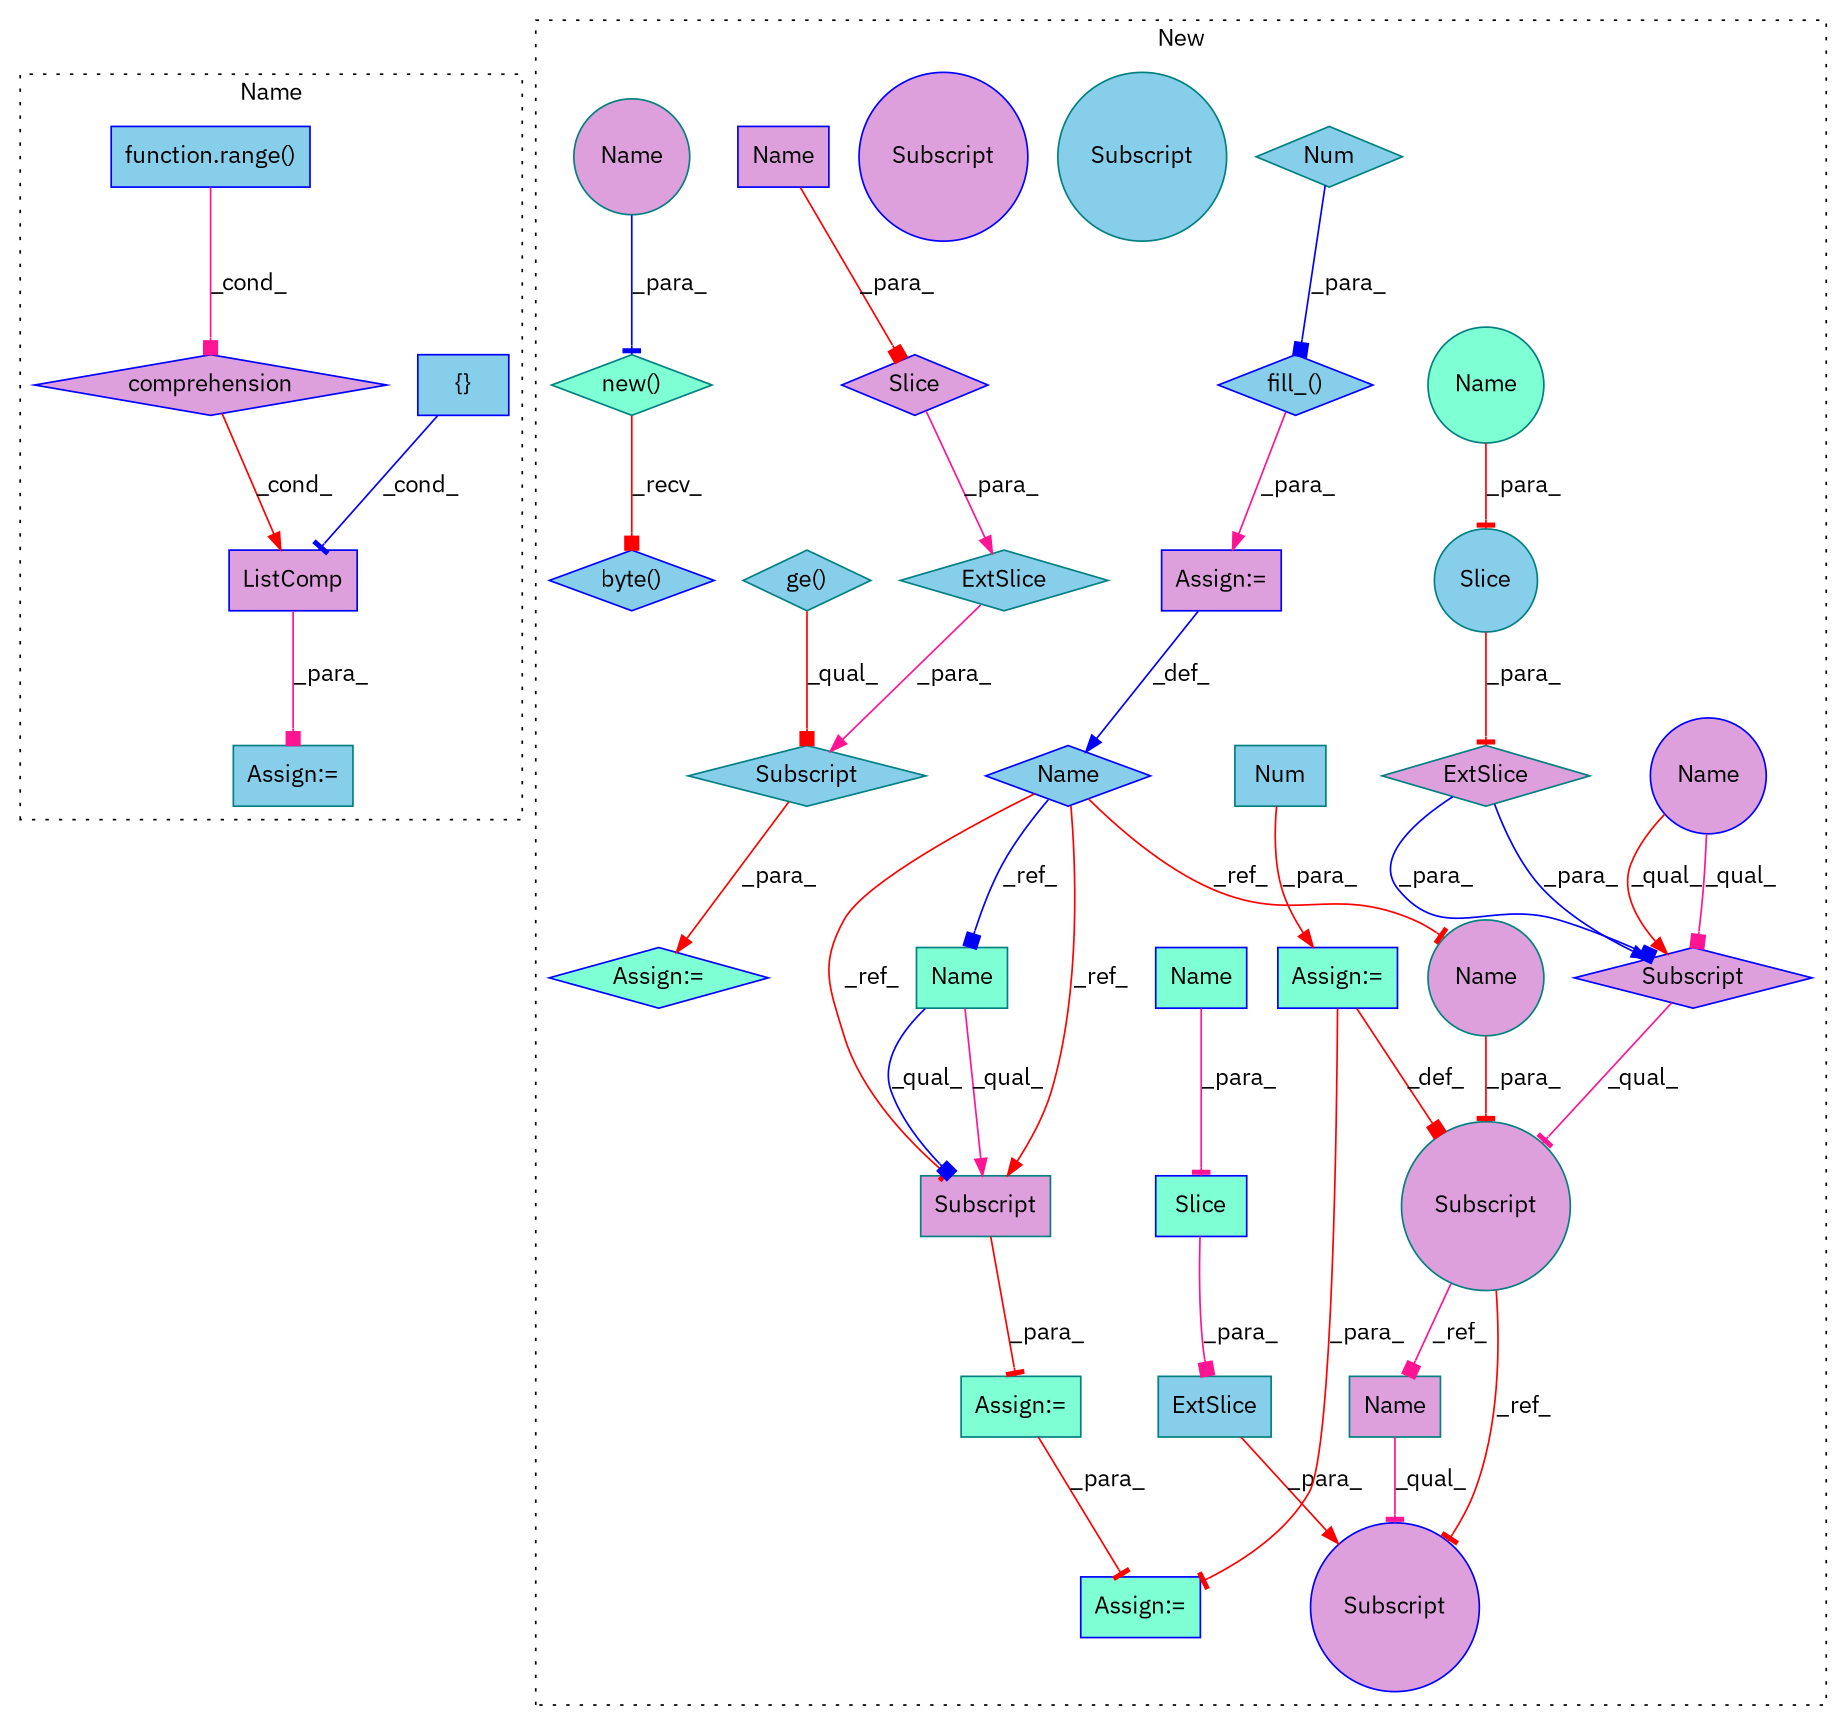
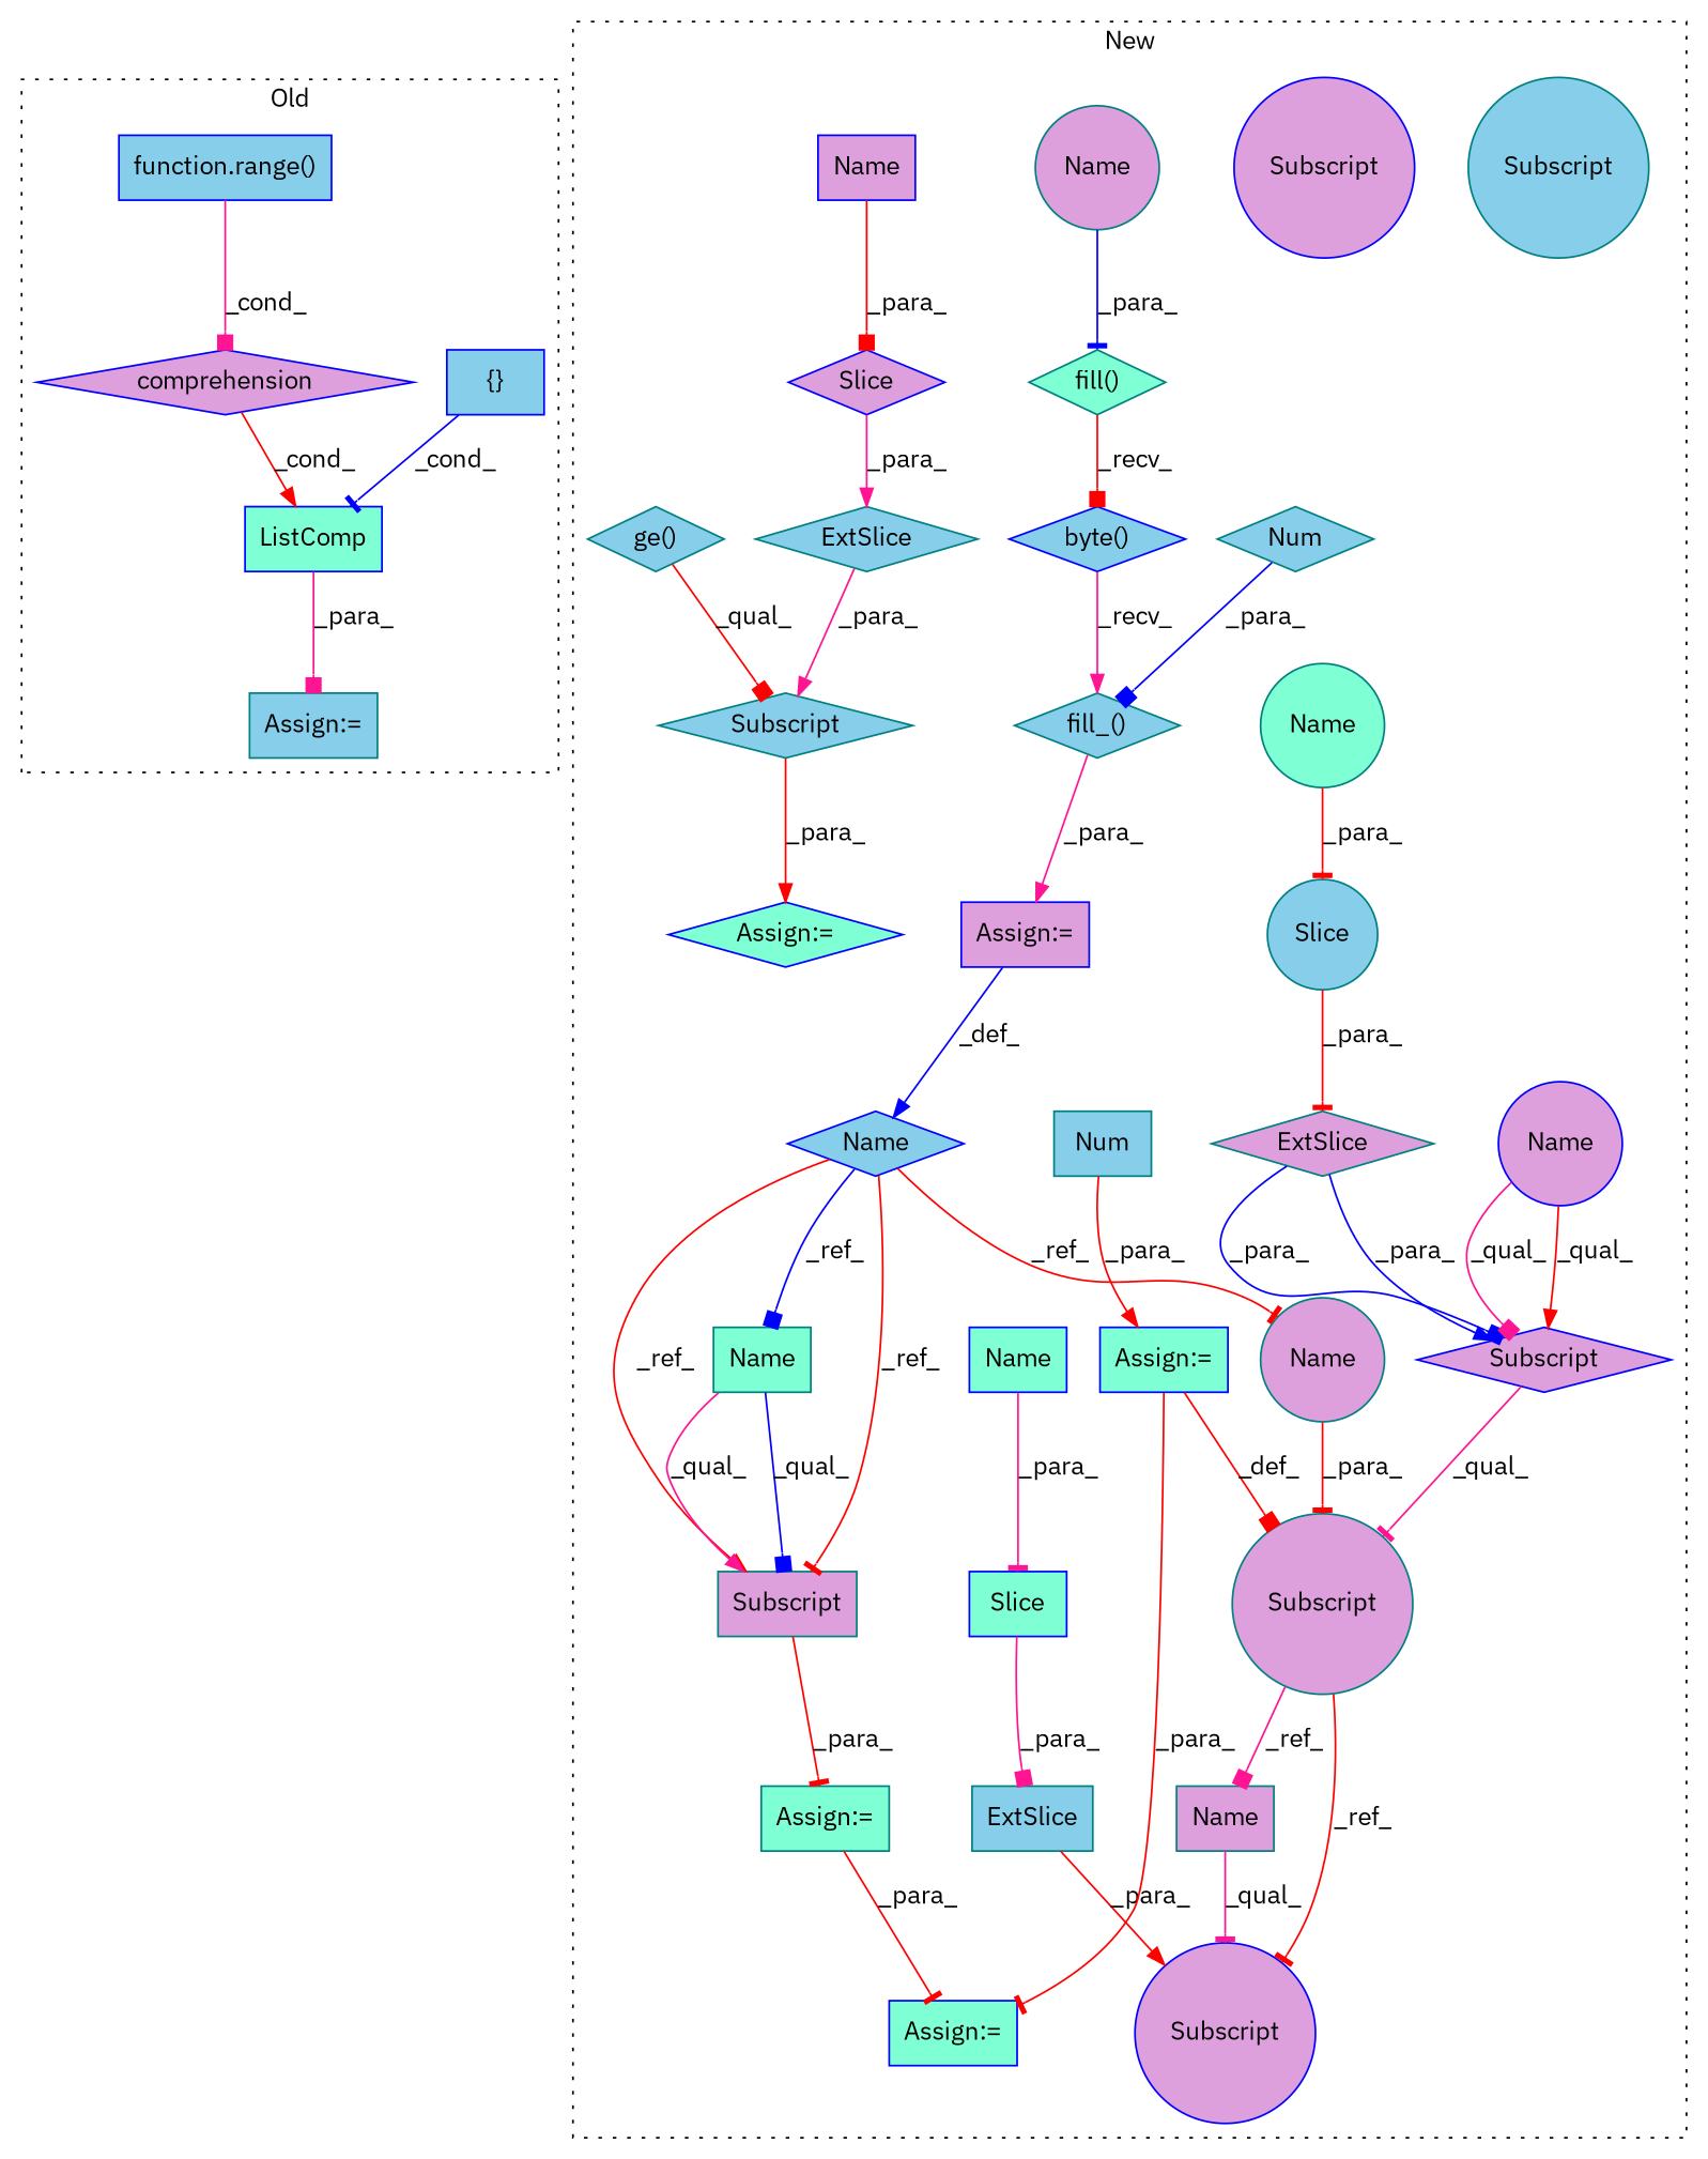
  digraph {
    fontname="IBM Plex Sans"
    node [a=87 color=teal fillcolor=plum fontname="IBM Plex Sans" l=9 s="17776,0" shape=box style=filled]
    edge [arrowhead=tee color=red fontname="IBM Plex Sans"]
    n1 [a=95 color=blue fillcolor=skyblue l="1,1" label="{}" s="6897,6929"]
    n2 [a=68 fillcolor=skyblue l=3 label="Assign:=" s=6893]
    n3 [a=75 color=blue fillcolor=skyblue l="6,1" label="function.range()" s="6940,6949"]
-   n4 [a=106 color=blue l=55 label=ListComp s=6896]
+   n4 [a=106 color=blue fillcolor=aquamarine l=55 label=ListComp s=6896]
    n5 [a=45 color=blue l=3 label=comprehension s=6931 shape=diamond]
-   n6 [a=75 color=blue fillcolor=skyblue l="44,1" label="fill_()" s="6755,6800" shape=diamond]
+   n6 [a=75 fillcolor=skyblue l="44,1" label="fill_()" s="6755,6800" shape=diamond]
    n7 [a=76 fillcolor=skyblue l=1 label=Num s=6799 shape=diamond]
    n8 [a=63 l="34,0" label=Subscript shape=circle]
    n9 [color=blue fillcolor=skyblue label=Name s=6743 shape=diamond]
    n10 [a=63 fillcolor=skyblue l="21,0" label=Subscript s="19579,0" shape=circle]
    n11 [a=75 color=blue fillcolor=skyblue l=37 label="byte()" s=6755 shape=diamond]
    n12 [a=63 color=blue l="23,0" label=Subscript shape=circle]
    n13 [a=63 color=blue l="23,0" label=Subscript s="20458,0" shape=circle]
    n14 [a=85 l=8 label=ExtSlice s=17776 shape=diamond]
    n15 [a=80 fillcolor=skyblue l=1 label=Slice s=17788 shape=circle]
    n16 [a=80 color=blue l=1 label=Slice s=21168 shape=diamond]
    n17 [a=63 fillcolor=skyblue l="42,0" label=Subscript s="21137,0" shape=diamond]
    n18 [a=80 color=blue fillcolor=aquamarine l=1 label=Slice s=20470]
    n19 [a=75 fillcolor=skyblue l="17,1" label="ge()" s="21137,21163" shape=diamond]
    n20 [a=85 fillcolor=skyblue l=13 label=ExtSlice s=21137 shape=diamond]
    n21 [a=85 fillcolor=skyblue l=8 label=ExtSlice s=20458]
-   n22 [a=75 fillcolor=aquamarine l="15,1" label="new()" s="6755,6784" shape=diamond]
+   n22 [a=75 fillcolor=aquamarine l="15,1" label="fill()" s="6755,6784" shape=diamond]
    n23 [a=68 color=blue l=3 label="Assign:=" s=6752]
    n24 [a=68 color=blue fillcolor=aquamarine l=3 label="Assign:=" s=21134 shape=diamond]
    n25 [a=68 color=blue fillcolor=aquamarine l=4 label="Assign:=" s=20481]
    n26 [a=68 fillcolor=aquamarine l=3 label="Assign:=" s=19576]
    n27 [a=68 color=blue fillcolor=aquamarine l=3 label="Assign:=" s=17810]
    n28 [a=76 fillcolor=skyblue l=1 label=Num s=17813]
    n29 [fillcolor=aquamarine label=Name s=19579]
    n30 [a=63 l="21,0" label=Subscript s="19579,0"]
    n31 [label=Name s=17800 shape=circle]
    n32 [a=63 color=blue l="23,0" label=Subscript shape=diamond]
    n33 [color=blue l=8 label=Name s=17776 shape=circle]
    n34 [l=8 label=Name s=20458]
    n35 [color=blue label=Name s=21169]
    n36 [fillcolor=aquamarine label=Name s=17789 shape=circle]
    n37 [color=blue fillcolor=aquamarine label=Name s=20471]
    n38 [label=Name s=6775 shape=circle]
    subgraph cluster_1 {
-     label=Name
+     label=Old
      style=dotted
      n1
      n2
      n3
      n4
      n5
    }
    subgraph cluster_2 {
      label=New
      style=dotted
      n6
      n7
      n8
      n9
      n10
      n11
      n12
      n13
      n14
      n15
      n16
      n17
      n18
      n19
      n20
      n21
      n22
      n23
      n24
      n25
      n26
      n27
      n28
      n29
      n30
      n31
      n32
      n33
      n34
      n35
      n36
      n37
      n38
    }
    n1 -> n4 [color=blue label=_cond_]
    n3 -> n5 [arrowhead=box color=deeppink label=_cond_]
    n4 -> n2 [arrowhead=box color=deeppink label=_para_]
    n5 -> n4 [arrowhead=normal label=_cond_]
    n6 -> n23 [arrowhead=normal color=deeppink label=_para_]
    n7 -> n6 [arrowhead=box color=blue label=_para_]
    n8 -> n13 [label=_ref_]
    n8 -> n34 [arrowhead=box color=deeppink label=_ref_]
    n9 -> n29 [arrowhead=box color=blue label=_ref_]
    n9 -> n30 [arrowhead=normal label=_ref_]
    n9 -> n30 [label=_ref_]
    n9 -> n31 [label=_ref_]
+   n11 -> n6 [arrowhead=normal color=deeppink label=_recv_]
    n14 -> n32 [arrowhead=box color=blue label=_para_]
    n14 -> n32 [arrowhead=normal color=blue label=_para_]
    n15 -> n14 [label=_para_]
    n16 -> n20 [arrowhead=normal color=deeppink label=_para_]
    n17 -> n24 [arrowhead=normal label=_para_]
    n18 -> n21 [arrowhead=box color=deeppink label=_para_]
    n19 -> n17 [arrowhead=box label=_qual_]
    n20 -> n17 [arrowhead=normal color=deeppink label=_para_]
    n21 -> n13 [arrowhead=normal label=_para_]
    n22 -> n11 [arrowhead=box label=_recv_]
    n23 -> n9 [arrowhead=normal color=blue label=_def_]
    n26 -> n25 [label=_para_]
    n27 -> n8 [arrowhead=box label=_def_]
    n27 -> n25 [label=_para_]
    n28 -> n27 [arrowhead=normal label=_para_]
    n29 -> n30 [arrowhead=normal color=deeppink label=_qual_]
    n29 -> n30 [arrowhead=box color=blue label=_qual_]
    n30 -> n26 [label=_para_]
    n31 -> n8 [label=_para_]
    n32 -> n8 [color=deeppink label=_qual_]
    n33 -> n32 [arrowhead=normal label=_qual_]
    n33 -> n32 [arrowhead=box color=deeppink label=_qual_]
    n34 -> n13 [color=deeppink label=_qual_]
    n35 -> n16 [arrowhead=box label=_para_]
    n36 -> n15 [label=_para_]
    n37 -> n18 [color=deeppink label=_para_]
    n38 -> n22 [color=blue label=_para_]
  }
